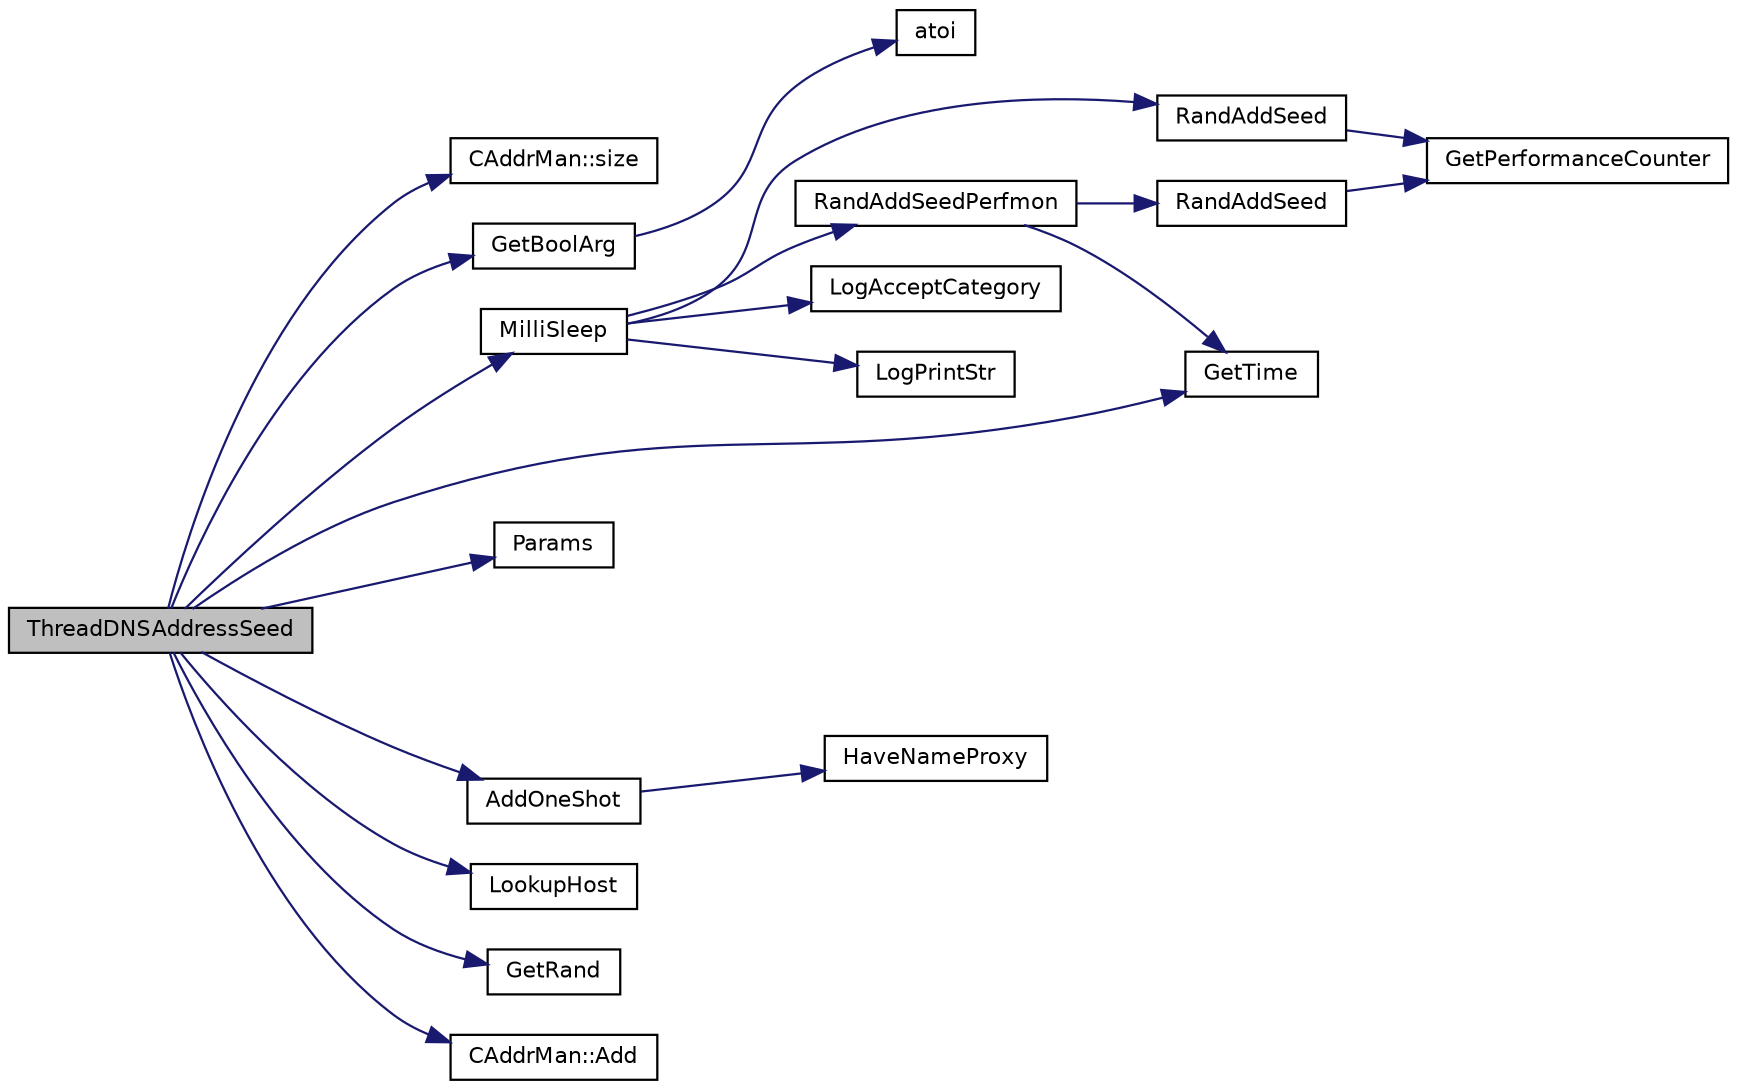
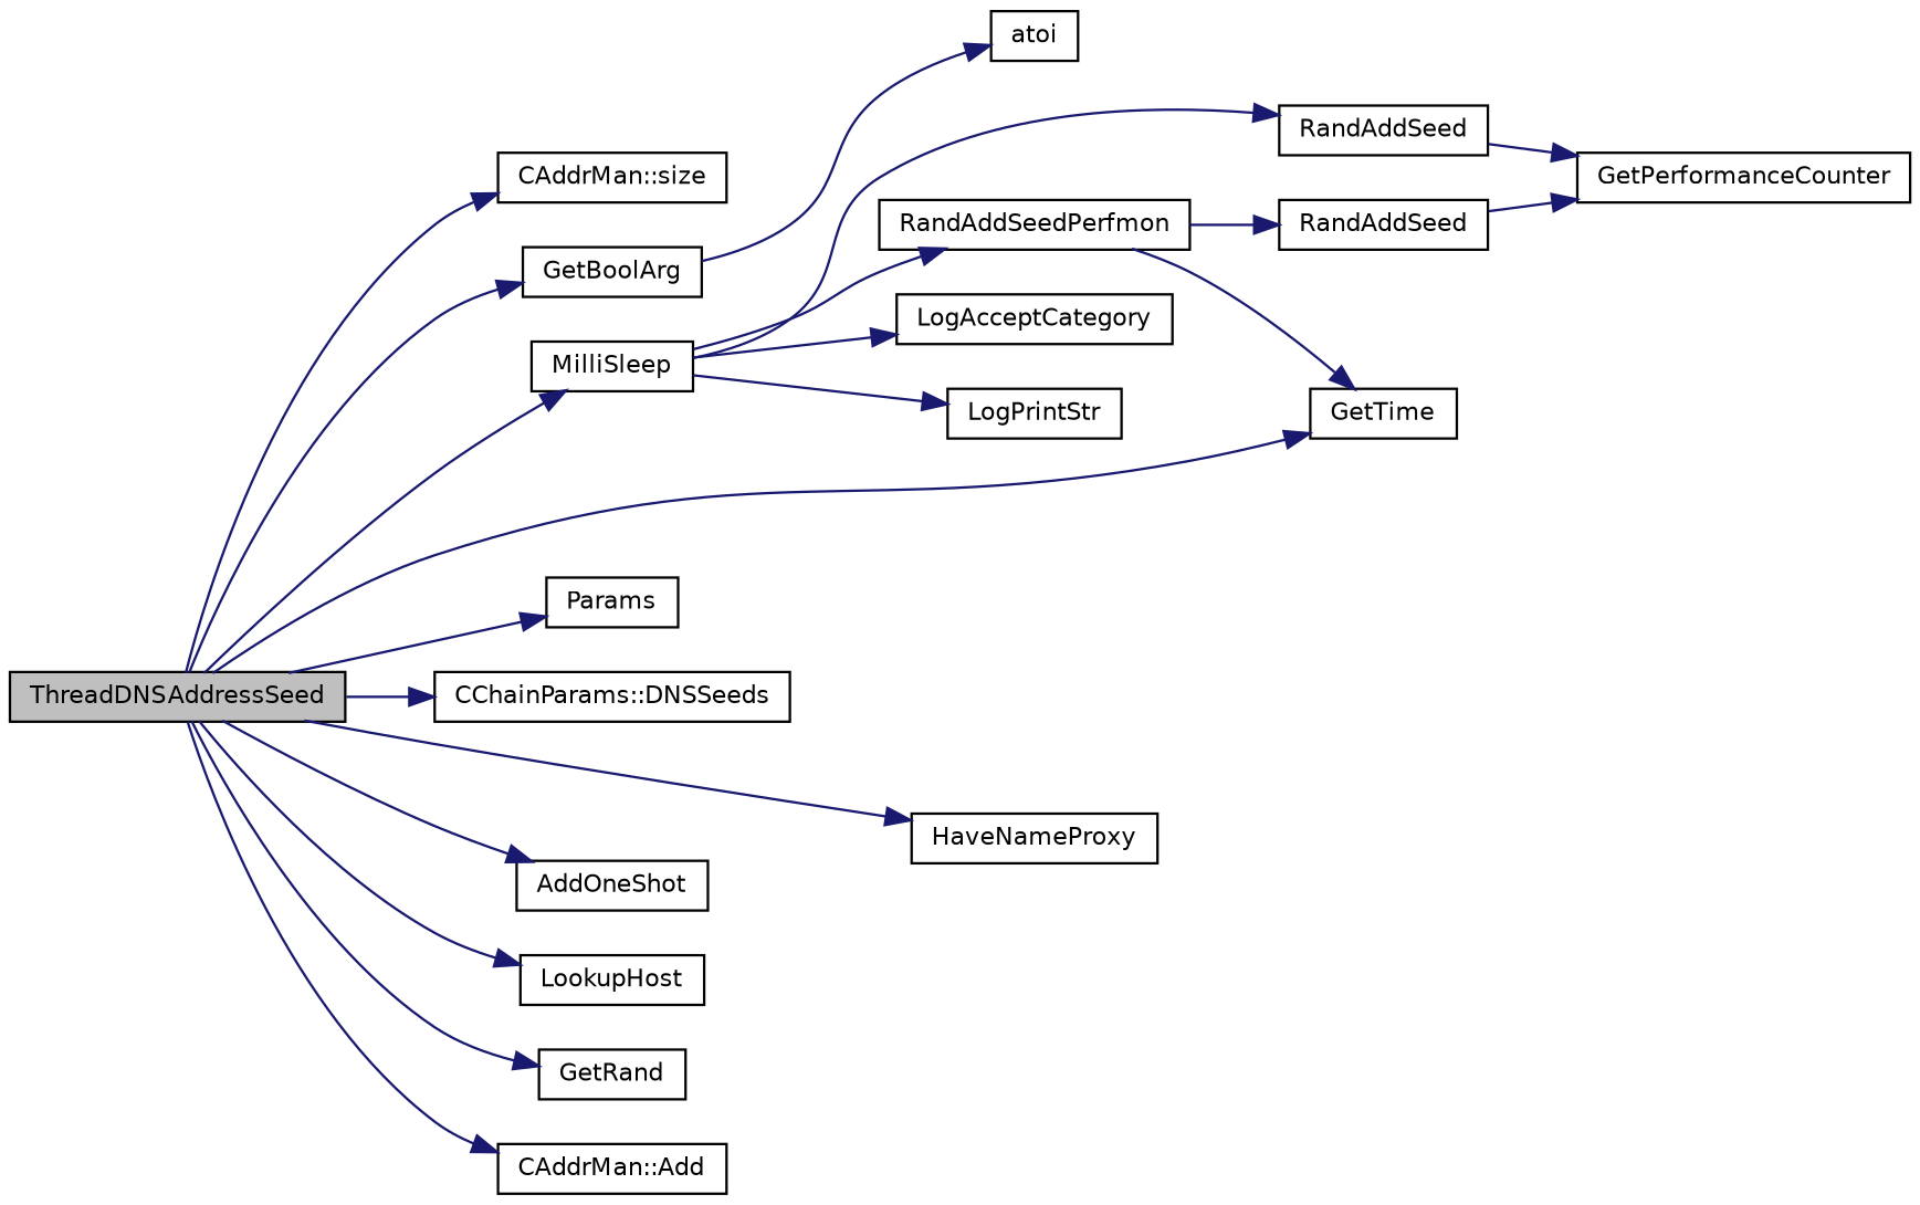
  digraph {
    rankdir=LR
    node [color=black fillcolor=white fontname=Helvetica fontsize=10 shape=record style=filled]
    edge [color=midnightblue fontname=Helvetica fontsize=10 labelfontname=Helvetica labelfontsize=10 style=solid]
    n1 [fillcolor=grey75 fontcolor=black height=0.2 label=ThreadDNSAddressSeed width=0.4]
    n2 [height=0.2 label="CAddrMan::size" width=0.4]
    n3 [height=0.2 label=GetBoolArg width=0.4]
    n4 [height=0.2 label=MilliSleep width=0.4]
    n5 [height=0.2 label=GetTime width=0.4]
    n6 [height=0.2 label=Params width=0.4]
+   n7 [height=0.2 label="CChainParams::DNSSeeds" width=0.4]
    n8 [height=0.2 label=HaveNameProxy width=0.4]
    n9 [height=0.2 label=AddOneShot width=0.4]
    n10 [height=0.2 label=LookupHost width=0.4]
    n11 [height=0.2 label=GetRand width=0.4]
    n12 [height=0.2 label="CAddrMan::Add" width=0.4]
    n13 [height=0.2 label=atoi width=0.4]
    n14 [height=0.2 label=RandAddSeed width=0.4]
    n15 [height=0.2 label=RandAddSeedPerfmon width=0.4]
    n16 [height=0.2 label=LogAcceptCategory width=0.4]
    n17 [height=0.2 label=LogPrintStr width=0.4]
    n18 [height=0.2 label=GetPerformanceCounter width=0.4]
    n19 [height=0.2 label=RandAddSeed width=0.4]
    n1 -> n2
    n1 -> n3
    n1 -> n4
    n1 -> n5
    n1 -> n6
-   n9 -> n8
+   n1 -> n7
+   n1 -> n8
    n1 -> n9
    n1 -> n10
    n1 -> n11
    n1 -> n12
    n3 -> n13
    n4 -> n14
    n4 -> n15
    n4 -> n16
    n4 -> n17
    n14 -> n18
    n15 -> n5
    n15 -> n19
    n19 -> n18
  }
